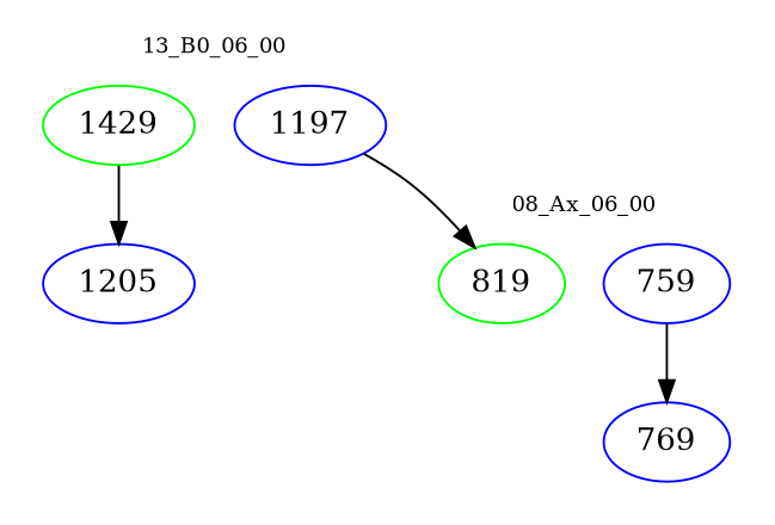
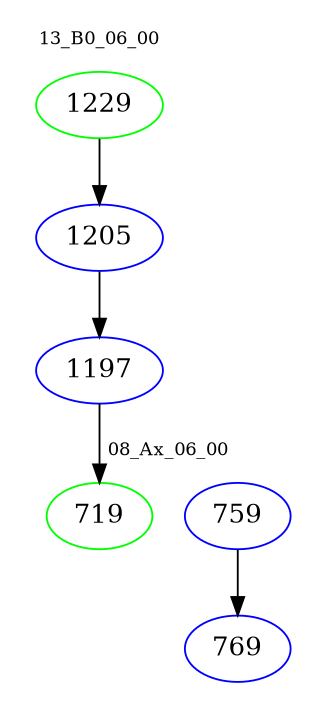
  digraph {
    node [color=blue]
    edge [color=black]
    n1 [label=759]
-   n2 [color=green label=819]
+   n2 [color=green label=719]
    n3 [label=769]
    n4 [label=1205]
    n5 [label=1197]
-   n6 [color=green label=1429]
+   n6 [color=green label=1229]
    subgraph cluster_1 {
      color=white
      fontsize=10
      label="08_Ax_06_00"
      n1
      n2
      n3
    }
    subgraph cluster_2 {
      color=white
      fontsize=10
      label="13_B0_06_00"
      n4
      n5
      n6
    }
    n1 -> n3
+   n4 -> n5
    n5 -> n2
    n6 -> n4
  }
